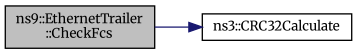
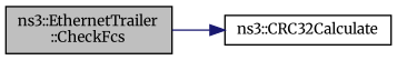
  digraph {
    rankdir=LR
    fontname=Merriweather
    node [color=black fontname=Merriweather fontsize=10 shape=record style=filled]
-   n1 [fillcolor=grey75 fontcolor=black height=0.2 label="ns9::EthernetTrailer\l::CheckFcs" width=0.4]
+   n1 [fillcolor=grey75 fontcolor=black height=0.2 label="ns3::EthernetTrailer\l::CheckFcs" width=0.4]
    n2 [fillcolor=white height=0.2 label="ns3::CRC32Calculate" width=0.4]
    n1 -> n2 [color=midnightblue fontname=Merriweather fontsize=10 labelfontname=Helvetica labelfontsize=10 style=solid]
  }
